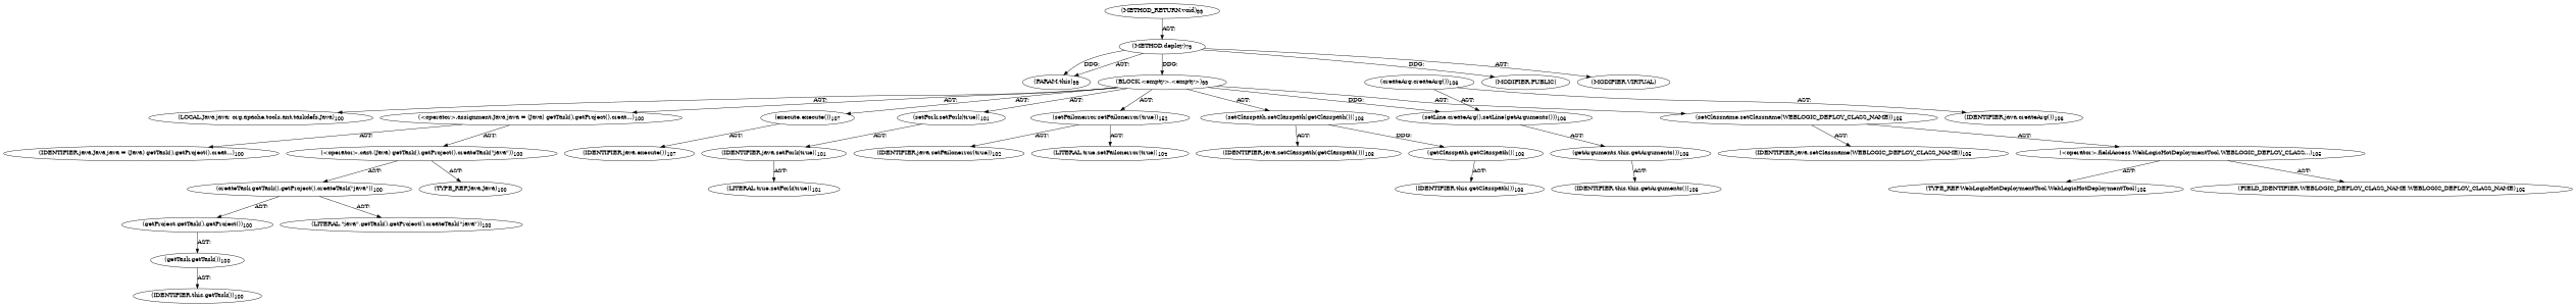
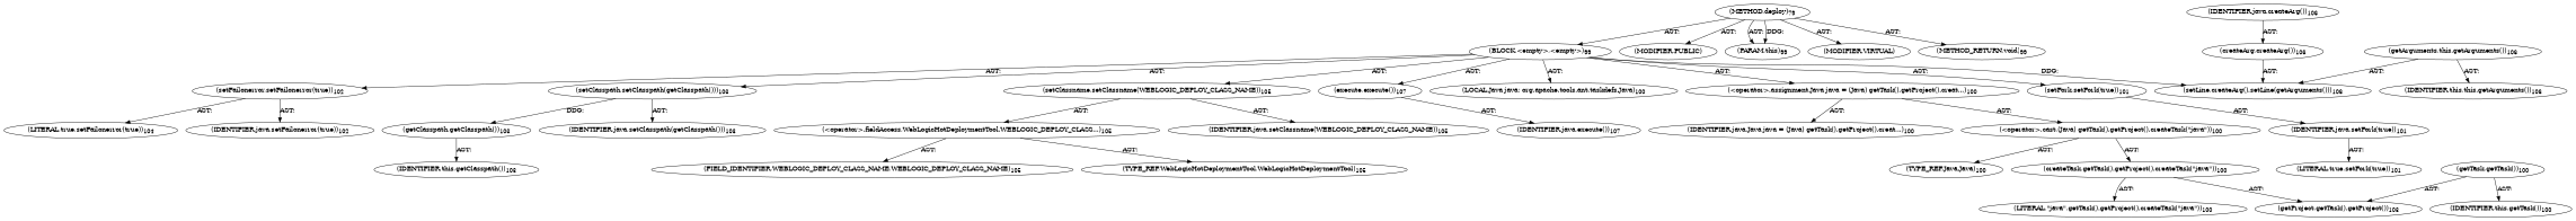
  digraph {
    n1 [label=<(METHOD,deploy)<SUB>79</SUB>>]
    n2 [label=<(PARAM,this)<SUB>99</SUB>>]
    n3 [label=<(BLOCK,&lt;empty&gt;,&lt;empty&gt;)<SUB>99</SUB>>]
    n4 [label=<(MODIFIER,PUBLIC)>]
    n5 [label=<(MODIFIER,VIRTUAL)>]
    n6 [label=<(METHOD_RETURN,void)<SUB>99</SUB>>]
    n7 [label=<(LOCAL,Java java: org.apache.tools.ant.taskdefs.Java)<SUB>100</SUB>>]
    n8 [label=<(&lt;operator&gt;.assignment,Java java = (Java) getTask().getProject().creat...)<SUB>100</SUB>>]
    n9 [label=<(setFork,setFork(true))<SUB>101</SUB>>]
-   n10 [label=<(setFailonerror,setFailonerror(true))<SUB>152</SUB>>]
+   n10 [label=<(setFailonerror,setFailonerror(true))<SUB>102</SUB>>]
    n11 [label=<(setClasspath,setClasspath(getClasspath()))<SUB>103</SUB>>]
    n12 [label=<(setClassname,setClassname(WEBLOGIC_DEPLOY_CLASS_NAME))<SUB>105</SUB>>]
    n13 [label=<(setLine,createArg().setLine(getArguments()))<SUB>106</SUB>>]
    n14 [label=<(execute,execute())<SUB>107</SUB>>]
    n15 [label=<(IDENTIFIER,java,Java java = (Java) getTask().getProject().creat...)<SUB>100</SUB>>]
    n16 [label=<(&lt;operator&gt;.cast,(Java) getTask().getProject().createTask(&quot;java&quot;))<SUB>100</SUB>>]
    n17 [label=<(IDENTIFIER,java,setFork(true))<SUB>101</SUB>>]
    n18 [label=<(IDENTIFIER,java,setFailonerror(true))<SUB>102</SUB>>]
    n19 [label=<(LITERAL,true,setFailonerror(true))<SUB>104</SUB>>]
    n20 [label=<(IDENTIFIER,java,setClasspath(getClasspath()))<SUB>103</SUB>>]
    n21 [label=<(getClasspath,getClasspath())<SUB>103</SUB>>]
    n22 [label=<(IDENTIFIER,java,setClassname(WEBLOGIC_DEPLOY_CLASS_NAME))<SUB>105</SUB>>]
    n23 [label=<(&lt;operator&gt;.fieldAccess,WebLogicHotDeploymentTool.WEBLOGIC_DEPLOY_CLASS...)<SUB>105</SUB>>]
    n24 [label=<(getArguments,this.getArguments())<SUB>106</SUB>>]
    n25 [label=<(IDENTIFIER,java,execute())<SUB>107</SUB>>]
    n26 [label=<(TYPE_REF,Java,Java)<SUB>100</SUB>>]
    n27 [label=<(createTask,getTask().getProject().createTask(&quot;java&quot;))<SUB>100</SUB>>]
-   n28 [label=<(getProject,getTask().getProject())<SUB>100</SUB>>]
+   n28 [label=<(getProject,getTask().getProject())<SUB>103</SUB>>]
    n29 [label=<(LITERAL,&quot;java&quot;,getTask().getProject().createTask(&quot;java&quot;))<SUB>100</SUB>>]
    n30 [label=<(getTask,getTask())<SUB>100</SUB>>]
    n31 [label=<(IDENTIFIER,this,getTask())<SUB>100</SUB>>]
    n32 [label=<(LITERAL,true,setFork(true))<SUB>101</SUB>>]
    n33 [label=<(IDENTIFIER,this,getClasspath())<SUB>103</SUB>>]
    n34 [label=<(TYPE_REF,WebLogicHotDeploymentTool,WebLogicHotDeploymentTool)<SUB>105</SUB>>]
    n35 [label=<(FIELD_IDENTIFIER,WEBLOGIC_DEPLOY_CLASS_NAME,WEBLOGIC_DEPLOY_CLASS_NAME)<SUB>105</SUB>>]
    n36 [label=<(createArg,createArg())<SUB>106</SUB>>]
    n37 [label=<(IDENTIFIER,java,createArg())<SUB>106</SUB>>]
    n38 [label=<(IDENTIFIER,this,this.getArguments())<SUB>106</SUB>>]
    n1 -> n2 [label="AST: "]
    n1 -> n2 [label="DDG: "]
-   n1 -> n3 [label="DDG: "]
-   n1 -> n4 [label="DDG: "]
+   n1 -> n3 [label="AST: "]
+   n1 -> n4 [label="AST: "]
    n1 -> n5 [label="AST: "]
-   n6 -> n1 [label="AST: "]
+   n1 -> n6 [label="AST: "]
    n3 -> n7 [label="AST: "]
    n3 -> n8 [label="AST: "]
    n3 -> n9 [label="AST: "]
    n3 -> n10 [label="AST: "]
    n3 -> n11 [label="AST: "]
    n3 -> n12 [label="AST: "]
    n3 -> n13 [label="DDG: "]
    n3 -> n14 [label="AST: "]
    n8 -> n15 [label="AST: "]
    n8 -> n16 [label="AST: "]
    n9 -> n17 [label="AST: "]
    n10 -> n18 [label="AST: "]
    n10 -> n19 [label="AST: "]
    n11 -> n20 [label="AST: "]
    n11 -> n21 [label="DDG: "]
    n12 -> n22 [label="AST: "]
    n12 -> n23 [label="AST: "]
-   n13 -> n24 [label="AST: "]
+   n24 -> n13 [label="AST: "]
    n14 -> n25 [label="AST: "]
    n16 -> n26 [label="AST: "]
    n16 -> n27 [label="AST: "]
    n17 -> n32 [label="AST: "]
    n21 -> n33 [label="AST: "]
    n23 -> n34 [label="AST: "]
    n23 -> n35 [label="AST: "]
    n24 -> n38 [label="AST: "]
    n27 -> n28 [label="AST: "]
    n27 -> n29 [label="AST: "]
-   n28 -> n30 [label="AST: "]
+   n30 -> n28 [label="AST: "]
    n30 -> n31 [label="AST: "]
    n36 -> n13 [label="AST: "]
-   n36 -> n37 [label="AST: "]
+   n37 -> n36 [label="AST: "]
  }
